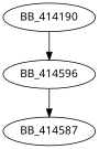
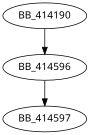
  digraph {
    fontname="Noto Sans"
    node [fontname="Noto Sans"]
    edge [fontname="Noto Sans"]
    n1 [label=BB_414190]
    BB_414596
-   BB_414597 [label=BB_414587]
+   BB_414597
    n1 -> BB_414596
    BB_414596 -> BB_414597
  }
